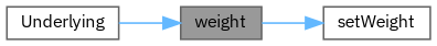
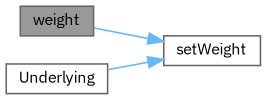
  digraph {
    fontname="IBM Plex Sans"
    rankdir=RL
    node [color=grey40 fillcolor=white fontname="IBM Plex Sans" fontsize=10 shape=box style=filled]
    edge [color=steelblue1 dir=back fontname="IBM Plex Sans" fontsize=10 labelfontname=Helvetica labelfontsize=10 style=solid]
    n1 [color=gray40 fillcolor=grey60 fontcolor=black height=0.2 label=weight width=0.4]
    n2 [height=0.2 label=Underlying width=0.4]
    n3 [height=0.2 label=setWeight width=0.4]
-   n1 -> n2
+   n3 -> n2
    n3 -> n1
  }
